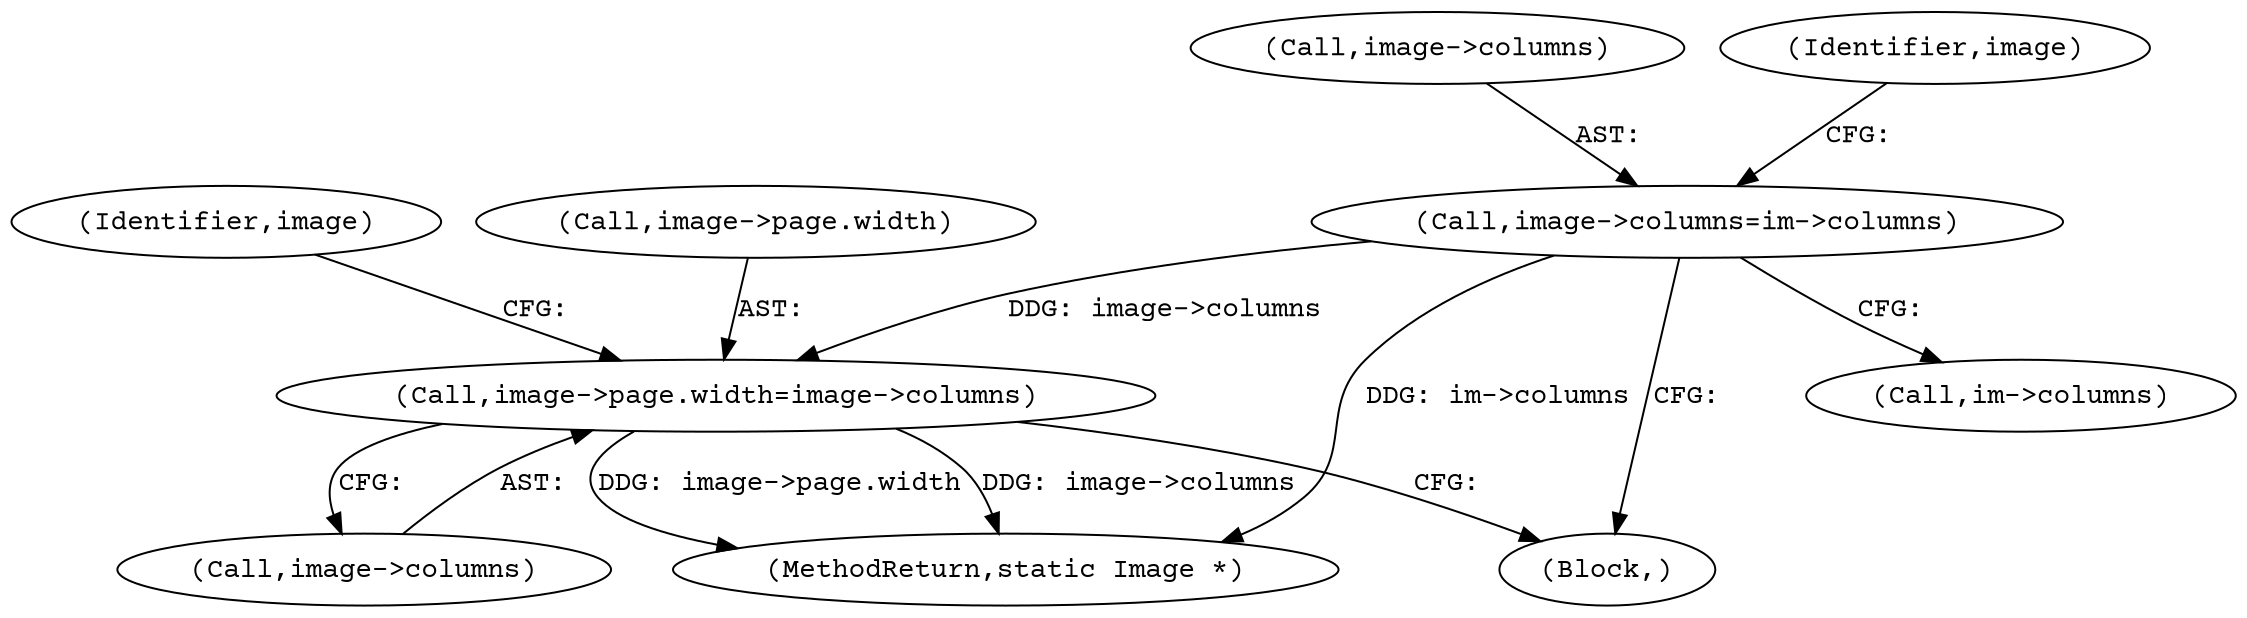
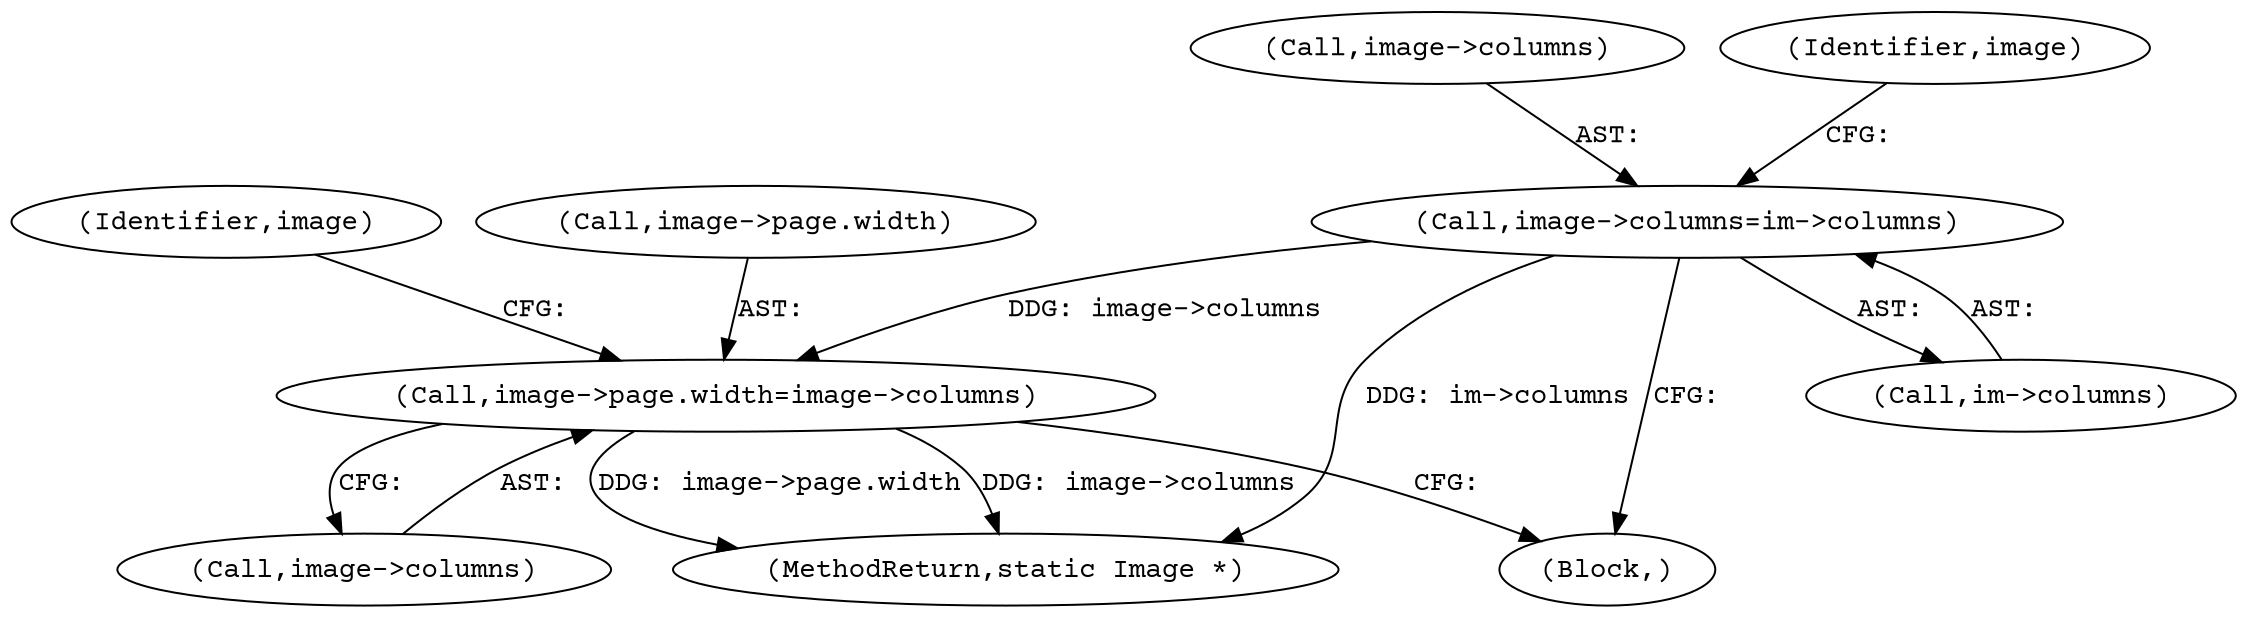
  digraph {
    fontname="Courier Prime"
    node [fontname="Courier Prime"]
    edge [fontname="Courier Prime"]
    n1 [label="(Call,image->page.width=image->columns)"]
    n2 [label="(Call,image->columns)"]
    n3 [label="(MethodReturn,static Image *)"]
    n4 [label="(Block,)"]
    n5 [label="(Call,image->columns=im->columns)"]
    n6 [label="(Call,im->columns)"]
    n7 [label="(Identifier,image)"]
    n8 [label="(Call,image->columns)"]
    n9 [label="(Identifier,image)"]
    n10 [label="(Call,image->page.width)"]
    n1 -> n2 [label="CFG: "]
    n1 -> n3 [label="DDG: image->page.width"]
    n1 -> n3 [label="DDG: image->columns"]
    n1 -> n4 [label="CFG: "]
    n2 -> n1 [label="AST: "]
    n5 -> n1 [label="DDG: image->columns"]
    n5 -> n3 [label="DDG: im->columns"]
    n5 -> n4 [label="CFG: "]
-   n5 -> n6 [label="CFG: "]
+   n5 -> n6 [label="AST: "]
+   n6 -> n5 [label="AST: "]
    n7 -> n1 [label="CFG: "]
    n8 -> n5 [label="AST: "]
    n9 -> n5 [label="CFG: "]
    n10 -> n1 [label="AST: "]
  }
